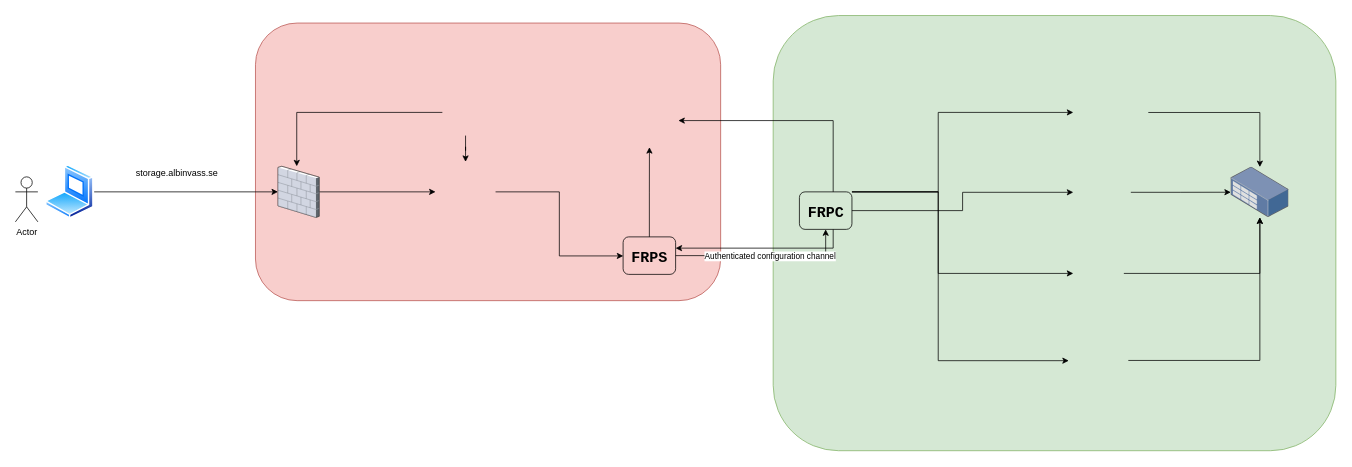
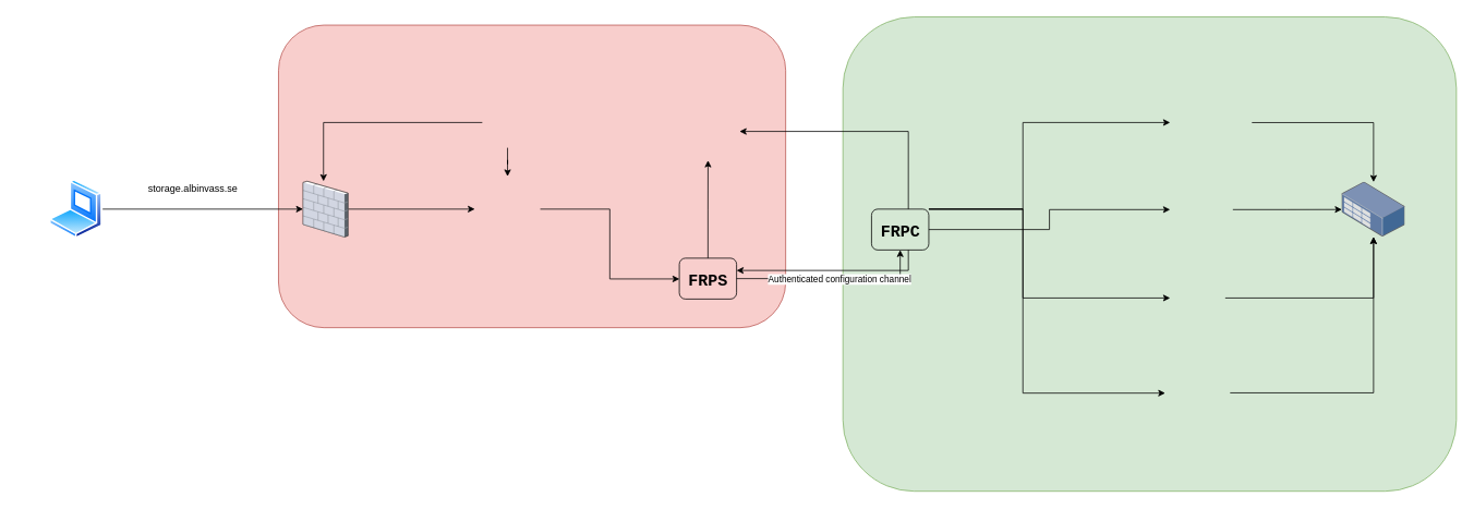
  <mxCell id="0" />
  <mxCell id="1" parent="0" />
  <mxCell id="2" value="" style="rounded=1;whiteSpace=wrap;html=1;fillColor=#f8cecc;strokeColor=#b85450;" vertex="1" parent="1"><mxGeometry x="340" y="30" width="620" height="370" as="geometry" /></mxCell>
  <mxCell id="3" value="" style="rounded=1;whiteSpace=wrap;html=1;fillColor=#d5e8d4;strokeColor=#82b366;" vertex="1" parent="1"><mxGeometry x="1030" y="20" width="750" height="580" as="geometry" /></mxCell>
  <mxCell id="4" value="storage.albinvass.se" style="text;html=1;align=center;verticalAlign=middle;resizable=0;points=[];autosize=1;strokeColor=none;fillColor=none;" vertex="1" parent="1"><mxGeometry x="170" y="216" width="130" height="30" as="geometry" /></mxCell>
  <mxCell id="5" style="edgeStyle=orthogonalEdgeStyle;rounded=0;orthogonalLoop=1;jettySize=auto;html=1;" edge="1" parent="1" source="6" target="15"><mxGeometry relative="1" as="geometry" /></mxCell>
  <mxCell id="6" value="" style="image;aspect=fixed;perimeter=ellipsePerimeter;html=1;align=center;shadow=0;dashed=0;spacingTop=3;image=img/lib/active_directory/laptop_client.svg;" vertex="1" parent="1"><mxGeometry x="60" y="218.89" width="65" height="72.22" as="geometry" /></mxCell>
  <mxCell id="7" style="edgeStyle=orthogonalEdgeStyle;rounded=0;orthogonalLoop=1;jettySize=auto;html=1;" edge="1" parent="1" source="9" target="10"><mxGeometry relative="1" as="geometry" /></mxCell>
  <mxCell id="8" style="edgeStyle=orthogonalEdgeStyle;rounded=0;orthogonalLoop=1;jettySize=auto;html=1;entryX=0.455;entryY=0;entryDx=0;entryDy=0;entryPerimeter=0;" edge="1" parent="1" source="9" target="15"><mxGeometry relative="1" as="geometry"><mxPoint x="490" y="149.11" as="targetPoint" /></mxGeometry></mxCell>
  <mxCell id="9" value="" style="shape=image;imageAspect=0;aspect=fixed;verticalLabelPosition=bottom;verticalAlign=top;image=https://avatars.githubusercontent.com/u/63284097?s=280&amp;v=4;" vertex="1" parent="1"><mxGeometry x="589.11" y="118.22" width="61.78" height="61.78" as="geometry" /></mxCell>
  <mxCell id="10" value="" style="shape=image;imageAspect=0;aspect=fixed;verticalLabelPosition=bottom;verticalAlign=top;image=https://www.svgrepo.com/show/373924/nginx.svg;imageBorder=none;imageBackground=none;" vertex="1" parent="1"><mxGeometry x="580" y="215" width="80" height="80" as="geometry" /></mxCell>
  <mxCell id="11" style="edgeStyle=orthogonalEdgeStyle;rounded=0;orthogonalLoop=1;jettySize=auto;html=1;" edge="1" parent="1" source="13" target="23"><mxGeometry relative="1" as="geometry" /></mxCell>
  <mxCell id="12" style="edgeStyle=orthogonalEdgeStyle;rounded=0;orthogonalLoop=1;jettySize=auto;html=1;" edge="1" parent="1" source="13" target="24"><mxGeometry relative="1" as="geometry" /></mxCell>
  <mxCell id="13" value="&lt;b style=&quot;&quot;&gt;&lt;font style=&quot;font-size: 20px;&quot;&gt;FRPS&lt;/font&gt;&lt;/b&gt;" style="text;html=1;align=center;verticalAlign=middle;resizable=0;points=[];autosize=1;strokeColor=default;fillColor=none;fontSize=34;rounded=1;glass=0;fontFamily=Courier New;" vertex="1" parent="1"><mxGeometry x="830" y="315" width="70" height="50" as="geometry" /></mxCell>
  <mxCell id="14" style="edgeStyle=orthogonalEdgeStyle;rounded=0;orthogonalLoop=1;jettySize=auto;html=1;" edge="1" parent="1" source="15" target="10"><mxGeometry relative="1" as="geometry" /></mxCell>
  <mxCell id="15" value="" style="verticalLabelPosition=bottom;sketch=0;aspect=fixed;html=1;verticalAlign=top;strokeColor=none;align=center;outlineConnect=0;shape=mxgraph.citrix.firewall;" vertex="1" parent="1"><mxGeometry x="370" y="220.9" width="55" height="68.2" as="geometry" /></mxCell>
  <mxCell id="16" style="edgeStyle=orthogonalEdgeStyle;rounded=0;orthogonalLoop=1;jettySize=auto;html=1;" edge="1" parent="1" source="23" target="13"><mxGeometry relative="1" as="geometry"><mxPoint x="870" y="310" as="targetPoint" /><Array as="points"><mxPoint x="1110" y="330" /><mxPoint x="865" y="330" /></Array></mxGeometry></mxCell>
  <mxCell id="17" value="Authenticated configuration channel" style="edgeLabel;html=1;align=center;verticalAlign=middle;resizable=0;points=[];" vertex="1" connectable="0" parent="16"><mxGeometry x="0.118" y="-8" relative="1" as="geometry"><mxPoint x="21" y="18" as="offset" /></mxGeometry></mxCell>
  <mxCell id="18" style="edgeStyle=orthogonalEdgeStyle;rounded=0;orthogonalLoop=1;jettySize=auto;html=1;" edge="1" parent="1" source="23" target="24"><mxGeometry relative="1" as="geometry"><Array as="points"><mxPoint x="1110" y="160" /></Array></mxGeometry></mxCell>
  <mxCell id="19" style="edgeStyle=orthogonalEdgeStyle;rounded=0;orthogonalLoop=1;jettySize=auto;html=1;entryX=0;entryY=0.5;entryDx=0;entryDy=0;" edge="1" parent="1" source="23" target="28"><mxGeometry relative="1" as="geometry"><Array as="points"><mxPoint x="1250" y="255" /><mxPoint x="1250" y="149" /></Array></mxGeometry></mxCell>
  <mxCell id="20" style="edgeStyle=orthogonalEdgeStyle;rounded=0;orthogonalLoop=1;jettySize=auto;html=1;entryX=0;entryY=0.5;entryDx=0;entryDy=0;" edge="1" parent="1" source="23" target="30"><mxGeometry relative="1" as="geometry"><Array as="points"><mxPoint x="1250" y="255" /><mxPoint x="1250" y="364" /></Array></mxGeometry></mxCell>
  <mxCell id="21" style="edgeStyle=orthogonalEdgeStyle;rounded=0;orthogonalLoop=1;jettySize=auto;html=1;" edge="1" parent="1" source="23" target="32"><mxGeometry relative="1" as="geometry" /></mxCell>
  <mxCell id="22" style="edgeStyle=orthogonalEdgeStyle;rounded=0;orthogonalLoop=1;jettySize=auto;html=1;" edge="1" parent="1" source="23" target="34"><mxGeometry relative="1" as="geometry"><Array as="points"><mxPoint x="1250" y="255" /><mxPoint x="1250" y="480" /></Array></mxGeometry></mxCell>
  <mxCell id="23" value="&lt;b style=&quot;&quot;&gt;&lt;font style=&quot;font-size: 20px;&quot;&gt;FRPC&lt;/font&gt;&lt;/b&gt;" style="text;html=1;align=center;verticalAlign=middle;resizable=0;points=[];autosize=1;strokeColor=default;fillColor=none;fontSize=34;rounded=1;glass=0;fontFamily=Courier New;" vertex="1" parent="1"><mxGeometry x="1065" y="255" width="70" height="50" as="geometry" /></mxCell>
  <mxCell id="24" value="" style="shape=image;imageAspect=0;aspect=fixed;verticalLabelPosition=bottom;verticalAlign=top;image=https://upload.wikimedia.org/wikipedia/commons/2/29/Keycloak_Logo.png;" vertex="1" parent="1"><mxGeometry x="826.38" y="118.22" width="77.25" height="77.25" as="geometry" /></mxCell>
  <mxCell id="25" style="edgeStyle=orthogonalEdgeStyle;rounded=0;orthogonalLoop=1;jettySize=auto;html=1;entryX=0.003;entryY=0.508;entryDx=0;entryDy=0;entryPerimeter=0;" edge="1" parent="1" source="10" target="13"><mxGeometry relative="1" as="geometry" /></mxCell>
  <mxCell id="26" value="" style="image;points=[];aspect=fixed;html=1;align=center;shadow=0;dashed=0;image=img/lib/allied_telesis/storage/Datacenter_Server_Rack_Storage_Unit_Small.svg;" vertex="1" parent="1"><mxGeometry x="1640" y="221.9" width="77.4" height="67.2" as="geometry" /></mxCell>
  <mxCell id="27" style="edgeStyle=orthogonalEdgeStyle;rounded=0;orthogonalLoop=1;jettySize=auto;html=1;" edge="1" parent="1" source="28" target="26"><mxGeometry relative="1" as="geometry" /></mxCell>
  <mxCell id="28" value="" style="shape=image;imageAspect=0;aspect=fixed;verticalLabelPosition=bottom;verticalAlign=top;image=https://upcloud.com/media/matrix_logo-1-6.png;" vertex="1" parent="1"><mxGeometry x="1430" y="127.86" width="100" height="42.5" as="geometry" /></mxCell>
  <mxCell id="29" style="edgeStyle=orthogonalEdgeStyle;rounded=0;orthogonalLoop=1;jettySize=auto;html=1;" edge="1" parent="1" source="30" target="26"><mxGeometry relative="1" as="geometry" /></mxCell>
  <mxCell id="30" value="" style="shape=image;imageAspect=0;aspect=fixed;verticalLabelPosition=bottom;verticalAlign=top;image=https://goharbor.io/img/logos/harbor-icon-color.png;" vertex="1" parent="1"><mxGeometry x="1430" y="330" width="67.4" height="67.4" as="geometry" /></mxCell>
  <mxCell id="31" style="edgeStyle=orthogonalEdgeStyle;rounded=0;orthogonalLoop=1;jettySize=auto;html=1;" edge="1" parent="1" source="32" target="26"><mxGeometry relative="1" as="geometry" /></mxCell>
  <mxCell id="32" value="" style="shape=image;imageAspect=0;aspect=fixed;verticalLabelPosition=bottom;verticalAlign=top;image=https://global.synologydownload.com/download/Package/img/SynologyPhotos/1.6.2-0710/thumb_256.png;" vertex="1" parent="1"><mxGeometry x="1430" y="217.15" width="76.7" height="76.7" as="geometry" /></mxCell>
  <mxCell id="33" style="edgeStyle=orthogonalEdgeStyle;rounded=0;orthogonalLoop=1;jettySize=auto;html=1;" edge="1" parent="1" source="34" target="26"><mxGeometry relative="1" as="geometry" /></mxCell>
  <mxCell id="34" value="" style="shape=image;verticalLabelPosition=bottom;labelBackgroundColor=default;verticalAlign=top;aspect=fixed;imageAspect=0;image=https://zuul-ci.org/android-chrome-192x192.png;" vertex="1" parent="1"><mxGeometry x="1424.02" y="440" width="79.35" height="79.35" as="geometry" /></mxCell>
- <mxCell id="35" value="Actor" style="shape=umlActor;verticalLabelPosition=bottom;verticalAlign=top;html=1;outlineConnect=0;" vertex="1" parent="1"><mxGeometry x="20" y="235" width="30" height="60" as="geometry" /></mxCell>
